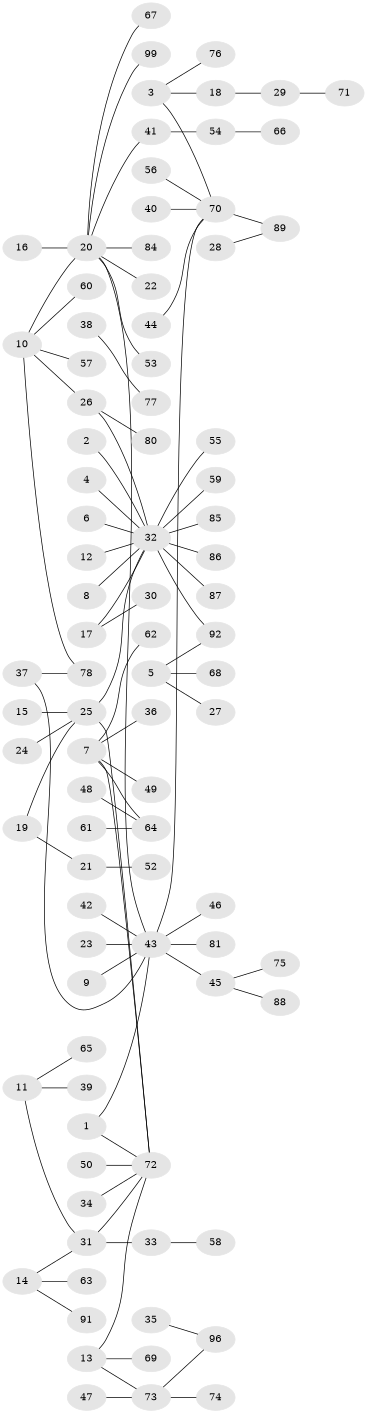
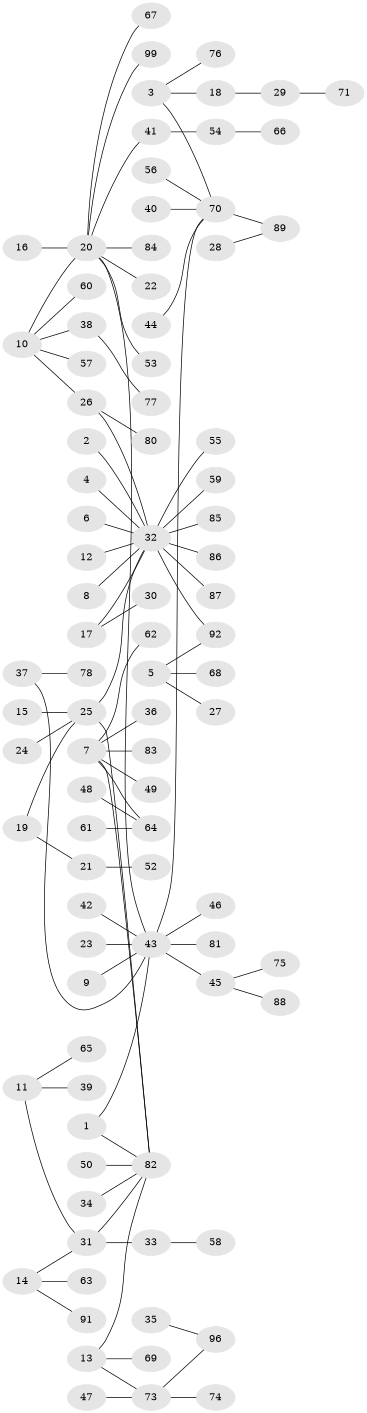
  graph {
    rankdir=LR
    node [color=gray90 style=filled]
    edge [weight=1.0]
    1
    43
-   72
+   72 [label=82]
    70
    45
    46
    81
    2
    32
    n10 [label=92]
    55
    59
    85
    86
    87
    3
    18
    76
    29
    89
    4
    5
    27
    68
    6
    7
    36
    49
    62
    64
+   83
    8
    9
    10
    20
    26
    38
    57
    60
    22
    41
    53
    67
    n44 [label=99]
    84
    80
    77
    11
    31
    39
    65
    33
    12
    13
    69
    73
    n57 [label=96]
    74
    14
    n60 [label=91]
    63
    15
    25
    16
    17
    30
    71
    19
    21
    52
    54
    23
    24
    28
    58
    34
    35
    37
    78
    40
    66
    42
    75
    88
    44
    47
    48
    50
    56
    61
    1 -- 43
    1 -- 72
    43 -- 70
    43 -- 45
    43 -- 46
    43 -- 81
    70 -- 89
    45 -- 75
    45 -- 88
    2 -- 32
    32 -- n10
    32 -- 55
    32 -- 59
    32 -- 85
    32 -- 86
    32 -- 87
    3 -- 70
    3 -- 18
    3 -- 76
    18 -- 29
    29 -- 71
    4 -- 32
    5 -- n10
    5 -- 27
    5 -- 68
    6 -- 32
    7 -- 72
    7 -- 36
    7 -- 49
    7 -- 62
    7 -- 64
+   7 -- 83
    8 -- 32
    9 -- 43
    10 -- 20
    10 -- 26
-   10 -- 78
+   10 -- 38
    10 -- 57
    10 -- 60
    20 -- 43
    20 -- 22
    20 -- 41
    20 -- 53
    20 -- 67
    20 -- n44
    20 -- 84
    26 -- 32
    26 -- 80
    38 -- 77
    41 -- 54
    11 -- 31
    11 -- 39
    11 -- 65
    31 -- 72
    31 -- 33
    33 -- 58
    12 -- 32
    13 -- 72
    13 -- 69
    13 -- 73
    73 -- n57
    73 -- 74
    14 -- 31
    14 -- n60
    14 -- 63
    15 -- 25
    25 -- 72
    25 -- 32
    16 -- 20
    17 -- 32
    17 -- 30
    19 -- 25
    19 -- 21
    21 -- 52
    54 -- 66
    23 -- 43
    24 -- 25
    28 -- 89
    34 -- 72
    35 -- n57
    37 -- 43
    37 -- 78
    40 -- 70
    42 -- 43
    44 -- 70
    47 -- 73
    48 -- 64
    50 -- 72
    56 -- 70
    61 -- 64
  }
